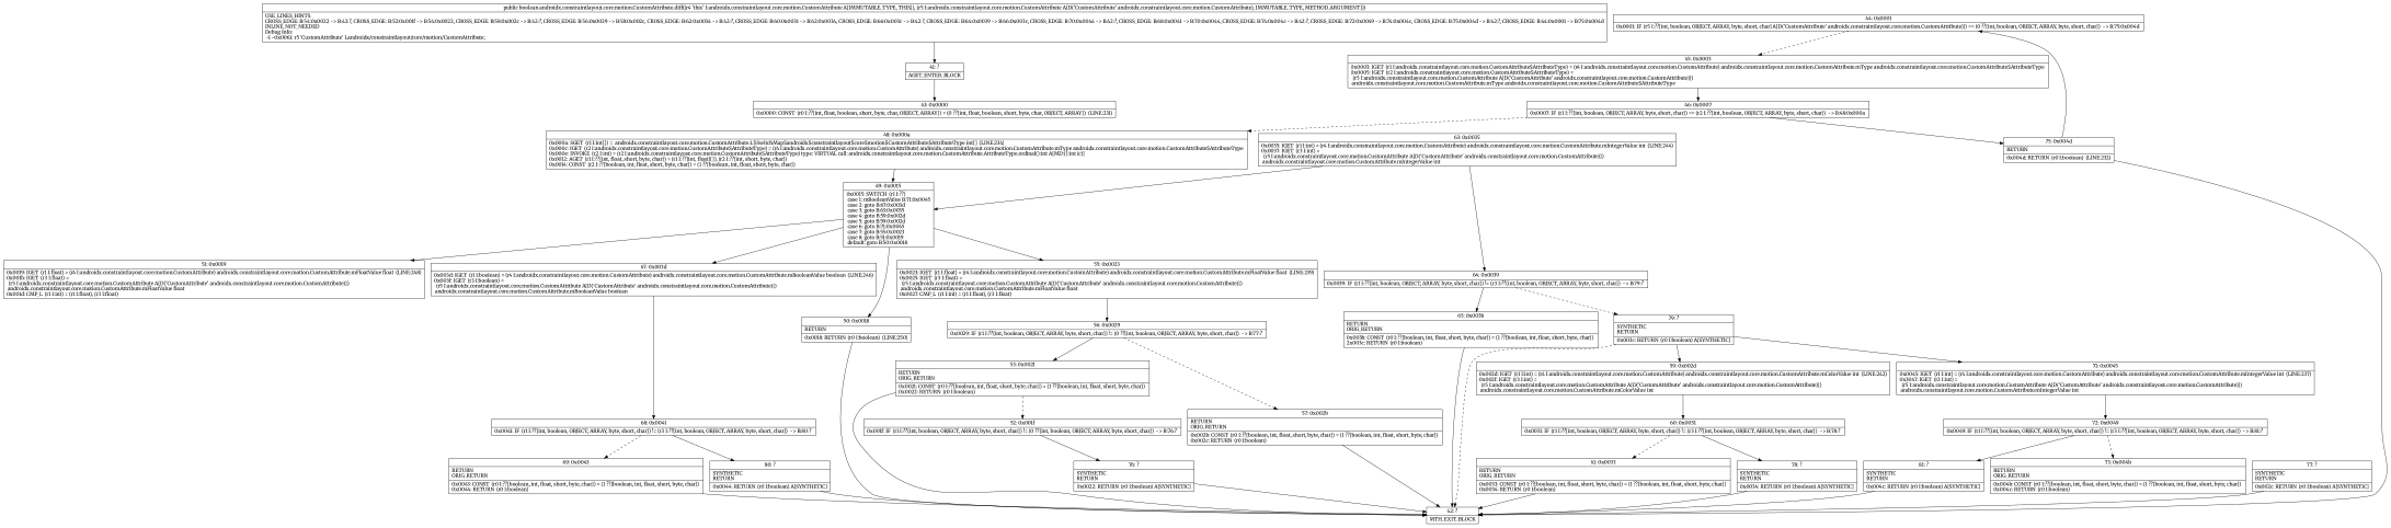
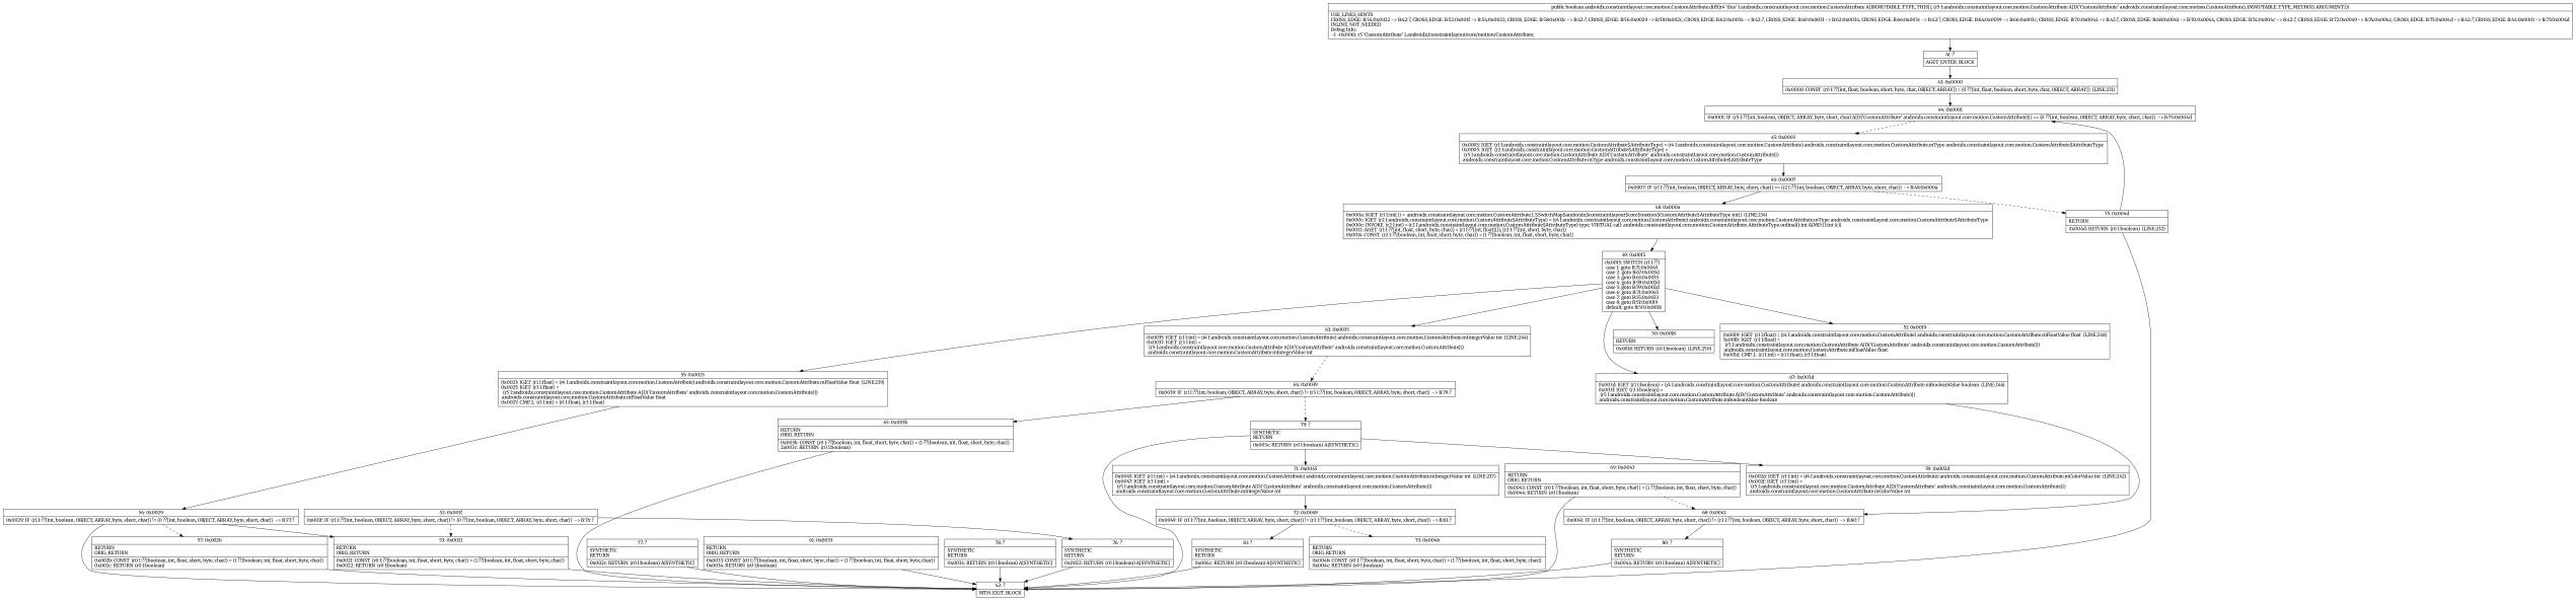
  digraph {
    fontname=Merriweather
    node [fontname=Merriweather shape=record]
    edge [fontname=Merriweather]
    n1 [label="{41\:\ ?|AGET_ENTER_BLOCK\l}"]
    n2 [label="{43\:\ 0x0000|0x0000: CONST  (r0 I:??[int, float, boolean, short, byte, char, OBJECT, ARRAY]) = (0 ??[int, float, boolean, short, byte, char, OBJECT, ARRAY])  (LINE:231)\l}"]
    n3 [label="{44\:\ 0x0001|0x0001: IF  (r5 I:??[int, boolean, OBJECT, ARRAY, byte, short, char] A[D('CustomAttribute' androidx.constraintlayout.core.motion.CustomAttribute)]) == (0 ??[int, boolean, OBJECT, ARRAY, byte, short, char])  \-\> B:75:0x004d \l}"]
    n4 [label="{45\:\ 0x0003|0x0003: IGET  (r1 I:androidx.constraintlayout.core.motion.CustomAttribute$AttributeType) = (r4 I:androidx.constraintlayout.core.motion.CustomAttribute) androidx.constraintlayout.core.motion.CustomAttribute.mType androidx.constraintlayout.core.motion.CustomAttribute$AttributeType \l0x0005: IGET  (r2 I:androidx.constraintlayout.core.motion.CustomAttribute$AttributeType) = \l  (r5 I:androidx.constraintlayout.core.motion.CustomAttribute A[D('CustomAttribute' androidx.constraintlayout.core.motion.CustomAttribute)])\l androidx.constraintlayout.core.motion.CustomAttribute.mType androidx.constraintlayout.core.motion.CustomAttribute$AttributeType \l}"]
    n5 [label="{46\:\ 0x0007|0x0007: IF  (r1 I:??[int, boolean, OBJECT, ARRAY, byte, short, char]) == (r2 I:??[int, boolean, OBJECT, ARRAY, byte, short, char])  \-\> B:48:0x000a \l}"]
    n6 [label="{75\:\ 0x004d|RETURN\l|0x004d: RETURN  (r0 I:boolean)  (LINE:232)\l}"]
    n7 [label="{42\:\ ?|MTH_EXIT_BLOCK\l}"]
    n8 [label="{48\:\ 0x000a|0x000a: SGET  (r1 I:int[]) =  androidx.constraintlayout.core.motion.CustomAttribute.1.$SwitchMap$androidx$constraintlayout$core$motion$CustomAttribute$AttributeType int[]  (LINE:234)\l0x000c: IGET  (r2 I:androidx.constraintlayout.core.motion.CustomAttribute$AttributeType) = (r4 I:androidx.constraintlayout.core.motion.CustomAttribute) androidx.constraintlayout.core.motion.CustomAttribute.mType androidx.constraintlayout.core.motion.CustomAttribute$AttributeType \l0x000e: INVOKE  (r2 I:int) = (r2 I:androidx.constraintlayout.core.motion.CustomAttribute$AttributeType) type: VIRTUAL call: androidx.constraintlayout.core.motion.CustomAttribute.AttributeType.ordinal():int A[MD:():int (c)]\l0x0012: AGET  (r1 I:??[int, float, short, byte, char]) = (r1 I:??[int, float][]), (r2 I:??[int, short, byte, char]) \l0x0014: CONST  (r2 I:??[boolean, int, float, short, byte, char]) = (1 ??[boolean, int, float, short, byte, char]) \l}"]
-   n9 [label="{49\:\ 0x0015|0x0015: SWITCH  (r1 I:??)\l case 1: mBooleanValue B:71:0x0045\l case 2: goto B:67:0x003d\l case 3: goto B:63:0x0035\l case 4: goto B:59:0x002d\l case 5: goto B:59:0x002d\l case 6: goto B:71:0x0045\l case 7: goto B:55:0x0023\l case 8: goto B:51:0x0019\l default: goto B:50:0x0018 \l}"]
+   n9 [label="{49\:\ 0x0015|0x0015: SWITCH  (r1 I:??)\l case 1: goto B:71:0x0045\l case 2: goto B:67:0x003d\l case 3: goto B:63:0x0035\l case 4: goto B:59:0x002d\l case 5: goto B:59:0x002d\l case 6: goto B:71:0x0045\l case 7: goto B:55:0x0023\l case 8: goto B:51:0x0019\l default: goto B:50:0x0018 \l}"]
    n10 [label="{50\:\ 0x0018|RETURN\l|0x0018: RETURN  (r0 I:boolean)  (LINE:250)\l}"]
-   n11 [label="{51\:\ 0x0019|0x0019: IGET  (r1 I:float) = (r4 I:androidx.constraintlayout.core.motion.CustomAttribute) androidx.constraintlayout.core.motion.CustomAttribute.mFloatValue float  (LINE:248)\l0x001b: IGET  (r3 I:float) = \l  (r5 I:androidx.constraintlayout.core.motion.CustomAttribute A[D('CustomAttribute' androidx.constraintlayout.core.motion.CustomAttribute)])\l androidx.constraintlayout.core.motion.CustomAttribute.mFloatValue float \l0x001d: CMP_L  (r1 I:int) = (r1 I:float), (r3 I:float) \l}"]
+   n11 [label="{51\:\ 0x0019|0x0019: IGET  (r1 I:float) = (r4 I:androidx.constraintlayout.core.motion.CustomAttribute) androidx.constraintlayout.core.motion.CustomAttribute.mFloatValue float  (LINE:248)\l5x001b: IGET  (r3 I:float) = \l  (r5 I:androidx.constraintlayout.core.motion.CustomAttribute A[D('CustomAttribute' androidx.constraintlayout.core.motion.CustomAttribute)])\l androidx.constraintlayout.core.motion.CustomAttribute.mFloatValue float \l0x001d: CMP_L  (r1 I:int) = (r1 I:float), (r3 I:float) \l}"]
    n12 [label="{55\:\ 0x0023|0x0023: IGET  (r1 I:float) = (r4 I:androidx.constraintlayout.core.motion.CustomAttribute) androidx.constraintlayout.core.motion.CustomAttribute.mFloatValue float  (LINE:239)\l0x0025: IGET  (r3 I:float) = \l  (r5 I:androidx.constraintlayout.core.motion.CustomAttribute A[D('CustomAttribute' androidx.constraintlayout.core.motion.CustomAttribute)])\l androidx.constraintlayout.core.motion.CustomAttribute.mFloatValue float \l0x0027: CMP_L  (r1 I:int) = (r1 I:float), (r3 I:float) \l}"]
    n13 [label="{63\:\ 0x0035|0x0035: IGET  (r1 I:int) = (r4 I:androidx.constraintlayout.core.motion.CustomAttribute) androidx.constraintlayout.core.motion.CustomAttribute.mIntegerValue int  (LINE:244)\l0x0037: IGET  (r3 I:int) = \l  (r5 I:androidx.constraintlayout.core.motion.CustomAttribute A[D('CustomAttribute' androidx.constraintlayout.core.motion.CustomAttribute)])\l androidx.constraintlayout.core.motion.CustomAttribute.mIntegerValue int \l}"]
    n14 [label="{67\:\ 0x003d|0x003d: IGET  (r1 I:boolean) = (r4 I:androidx.constraintlayout.core.motion.CustomAttribute) androidx.constraintlayout.core.motion.CustomAttribute.mBooleanValue boolean  (LINE:246)\l0x003f: IGET  (r3 I:boolean) = \l  (r5 I:androidx.constraintlayout.core.motion.CustomAttribute A[D('CustomAttribute' androidx.constraintlayout.core.motion.CustomAttribute)])\l androidx.constraintlayout.core.motion.CustomAttribute.mBooleanValue boolean \l}"]
    n15 [label="{56\:\ 0x0029|0x0029: IF  (r1 I:??[int, boolean, OBJECT, ARRAY, byte, short, char]) != (0 ??[int, boolean, OBJECT, ARRAY, byte, short, char])  \-\> B:77:? \l}"]
    n16 [label="{59\:\ 0x002d|0x002d: IGET  (r1 I:int) = (r4 I:androidx.constraintlayout.core.motion.CustomAttribute) androidx.constraintlayout.core.motion.CustomAttribute.mColorValue int  (LINE:242)\l0x002f: IGET  (r3 I:int) = \l  (r5 I:androidx.constraintlayout.core.motion.CustomAttribute A[D('CustomAttribute' androidx.constraintlayout.core.motion.CustomAttribute)])\l androidx.constraintlayout.core.motion.CustomAttribute.mColorValue int \l}"]
-   n17 [label="{60\:\ 0x0031|0x0031: IF  (r1 I:??[int, boolean, OBJECT, ARRAY, byte, short, char]) != (r3 I:??[int, boolean, OBJECT, ARRAY, byte, short, char])  \-\> B:78:? \l}"]
    n18 [label="{64\:\ 0x0039|0x0039: IF  (r1 I:??[int, boolean, OBJECT, ARRAY, byte, short, char]) != (r3 I:??[int, boolean, OBJECT, ARRAY, byte, short, char])  \-\> B:79:? \l}"]
    n19 [label="{68\:\ 0x0041|0x0041: IF  (r1 I:??[int, boolean, OBJECT, ARRAY, byte, short, char]) != (r3 I:??[int, boolean, OBJECT, ARRAY, byte, short, char])  \-\> B:80:? \l}"]
-   n20 [label="{71\:\ 0x0045|0x0045: IGET  (r1 I:int) = (r4 I:androidx.constraintlayout.core.motion.CustomAttribute) androidx.constraintlayout.core.motion.CustomAttribute.mIntegerValue int  (LINE:237)\l0x3047: IGET  (r3 I:int) = \l  (r5 I:androidx.constraintlayout.core.motion.CustomAttribute A[D('CustomAttribute' androidx.constraintlayout.core.motion.CustomAttribute)])\l androidx.constraintlayout.core.motion.CustomAttribute.mIntegerValue int \l}"]
+   n20 [label="{71\:\ 0x0045|0x0045: IGET  (r1 I:int) = (r4 I:androidx.constraintlayout.core.motion.CustomAttribute) androidx.constraintlayout.core.motion.CustomAttribute.mIntegerValue int  (LINE:237)\l0x0047: IGET  (r3 I:int) = \l  (r5 I:androidx.constraintlayout.core.motion.CustomAttribute A[D('CustomAttribute' androidx.constraintlayout.core.motion.CustomAttribute)])\l androidx.constraintlayout.core.motion.CustomAttribute.mIntegerValue int \l}"]
    n21 [label="{72\:\ 0x0049|0x0049: IF  (r1 I:??[int, boolean, OBJECT, ARRAY, byte, short, char]) != (r3 I:??[int, boolean, OBJECT, ARRAY, byte, short, char])  \-\> B:81:? \l}"]
    n22 [label="{52\:\ 0x001f|0x001f: IF  (r1 I:??[int, boolean, OBJECT, ARRAY, byte, short, char]) != (0 ??[int, boolean, OBJECT, ARRAY, byte, short, char])  \-\> B:76:? \l}"]
    n23 [label="{53\:\ 0x0021|RETURN\lORIG_RETURN\l|0x0021: CONST  (r0 I:??[boolean, int, float, short, byte, char]) = (1 ??[boolean, int, float, short, byte, char]) \l0x0022: RETURN  (r0 I:boolean) \l}"]
    n24 [label="{76\:\ ?|SYNTHETIC\lRETURN\l|0x0022: RETURN  (r0 I:boolean) A[SYNTHETIC]\l}"]
    n25 [label="{57\:\ 0x002b|RETURN\lORIG_RETURN\l|0x002b: CONST  (r0 I:??[boolean, int, float, short, byte, char]) = (1 ??[boolean, int, float, short, byte, char]) \l0x002c: RETURN  (r0 I:boolean) \l}"]
    n26 [label="{77\:\ ?|SYNTHETIC\lRETURN\l|0x002c: RETURN  (r0 I:boolean) A[SYNTHETIC]\l}"]
    n27 [label="{61\:\ 0x0033|RETURN\lORIG_RETURN\l|0x0033: CONST  (r0 I:??[boolean, int, float, short, byte, char]) = (1 ??[boolean, int, float, short, byte, char]) \l0x0034: RETURN  (r0 I:boolean) \l}"]
    n28 [label="{78\:\ ?|SYNTHETIC\lRETURN\l|0x0034: RETURN  (r0 I:boolean) A[SYNTHETIC]\l}"]
    n29 [label="{65\:\ 0x003b|RETURN\lORIG_RETURN\l|0x003b: CONST  (r0 I:??[boolean, int, float, short, byte, char]) = (1 ??[boolean, int, float, short, byte, char]) \l2x003c: RETURN  (r0 I:boolean) \l}"]
    n30 [label="{79\:\ ?|SYNTHETIC\lRETURN\l|0x003c: RETURN  (r0 I:boolean) A[SYNTHETIC]\l}"]
    n31 [label="{69\:\ 0x0043|RETURN\lORIG_RETURN\l|0x0043: CONST  (r0 I:??[boolean, int, float, short, byte, char]) = (1 ??[boolean, int, float, short, byte, char]) \l0x0044: RETURN  (r0 I:boolean) \l}"]
    n32 [label="{80\:\ ?|SYNTHETIC\lRETURN\l|0x0044: RETURN  (r0 I:boolean) A[SYNTHETIC]\l}"]
    n33 [label="{73\:\ 0x004b|RETURN\lORIG_RETURN\l|0x004b: CONST  (r0 I:??[boolean, int, float, short, byte, char]) = (1 ??[boolean, int, float, short, byte, char]) \l0x004c: RETURN  (r0 I:boolean) \l}"]
    n34 [label="{81\:\ ?|SYNTHETIC\lRETURN\l|0x004c: RETURN  (r0 I:boolean) A[SYNTHETIC]\l}"]
    n35 [label="{public boolean androidx.constraintlayout.core.motion.CustomAttribute.diff((r4 'this' I:androidx.constraintlayout.core.motion.CustomAttribute A[IMMUTABLE_TYPE, THIS]), (r5 I:androidx.constraintlayout.core.motion.CustomAttribute A[D('CustomAttribute' androidx.constraintlayout.core.motion.CustomAttribute), IMMUTABLE_TYPE, METHOD_ARGUMENT]))  | USE_LINES_HINTS\lCROSS_EDGE: B:54:0x0022 \-\> B:42:?, CROSS_EDGE: B:52:0x001f \-\> B:54:0x0022, CROSS_EDGE: B:58:0x002c \-\> B:42:?, CROSS_EDGE: B:56:0x0029 \-\> B:58:0x002c, CROSS_EDGE: B:62:0x0034 \-\> B:42:?, CROSS_EDGE: B:60:0x0031 \-\> B:62:0x0034, CROSS_EDGE: B:66:0x003c \-\> B:42:?, CROSS_EDGE: B:64:0x0039 \-\> B:66:0x003c, CROSS_EDGE: B:70:0x0044 \-\> B:42:?, CROSS_EDGE: B:68:0x0041 \-\> B:70:0x0044, CROSS_EDGE: B:74:0x004c \-\> B:42:?, CROSS_EDGE: B:72:0x0049 \-\> B:74:0x004c, CROSS_EDGE: B:75:0x004d \-\> B:42:?, CROSS_EDGE: B:44:0x0001 \-\> B:75:0x004d\lINLINE_NOT_NEEDED\lDebug Info:\l  \-1 \-0x0061: r5 'CustomAttribute' Landroidx\/constraintlayout\/core\/motion\/CustomAttribute;\l}"]
    n1 -> n2
+   n2 -> n3
    n3 -> n4 [style=dashed]
    n4 -> n5
-   n5 -> n6 [style=solid]
-   n5 -> n8 [style=dashed]
+   n5 -> n6 [style=dashed]
+   n5 -> n8
    n6 -> n3
    n6 -> n7
    n8 -> n9
    n9 -> n10
    n9 -> n11
    n9 -> n12
-   n13 -> n9
+   n9 -> n13
    n9 -> n14
-   n10 -> n7
+   n15 -> n7
    n12 -> n15
-   n13 -> n18
+   n13 -> n18 [style=dashed]
    n14 -> n19
    n15 -> n23
    n15 -> n25 [style=dashed]
-   n16 -> n17
-   n17 -> n27 [style=dashed]
-   n17 -> n28
    n18 -> n29 [style=solid]
    n18 -> n30 [style=dashed]
-   n19 -> n31 [style=dashed]
+   n31 -> n19 [style=dashed]
    n19 -> n32
    n20 -> n21
    n21 -> n33 [style=dashed]
    n21 -> n34
-   n23 -> n22 [style=dashed]
+   n22 -> n23 [style=dashed]
    n22 -> n24
    n23 -> n7
    n24 -> n7
    n25 -> n7
    n26 -> n7
    n27 -> n7
    n28 -> n7
    n29 -> n7
-   n30 -> n7 [style=dashed]
+   n30 -> n7
    n30 -> n16
    n30 -> n20
    n31 -> n7
    n32 -> n7
    n34 -> n7
    n35 -> n1
  }
